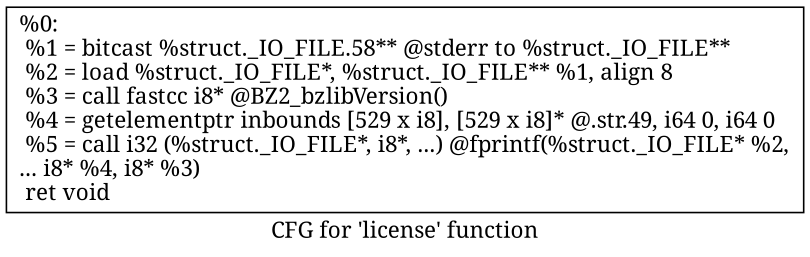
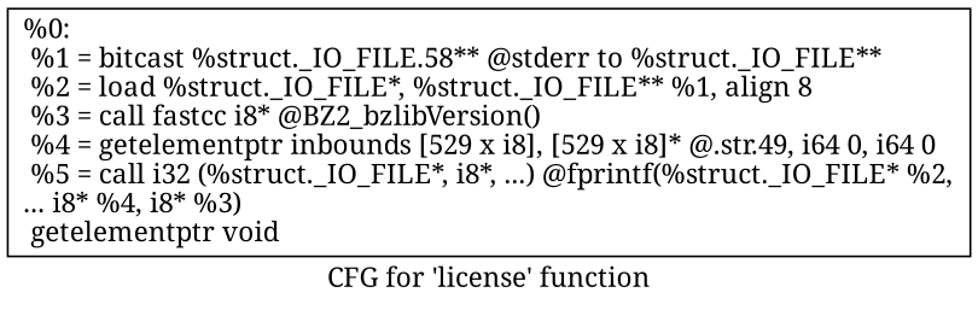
  digraph {
    label="CFG for 'license' function"
    fontname="Noto Serif"
-   n1 [label="{%0:\l  %1 = bitcast %struct._IO_FILE.58** @stderr to %struct._IO_FILE**\l  %2 = load %struct._IO_FILE*, %struct._IO_FILE** %1, align 8\l  %3 = call fastcc i8* @BZ2_bzlibVersion()\l  %4 = getelementptr inbounds [529 x i8], [529 x i8]* @.str.49, i64 0, i64 0\l  %5 = call i32 (%struct._IO_FILE*, i8*, ...) @fprintf(%struct._IO_FILE* %2,\l... i8* %4, i8* %3)\l  ret void\l}" shape=record fontname="Noto Serif"]
+   n1 [label="{%0:\l  %1 = bitcast %struct._IO_FILE.58** @stderr to %struct._IO_FILE**\l  %2 = load %struct._IO_FILE*, %struct._IO_FILE** %1, align 8\l  %3 = call fastcc i8* @BZ2_bzlibVersion()\l  %4 = getelementptr inbounds [529 x i8], [529 x i8]* @.str.49, i64 0, i64 0\l  %5 = call i32 (%struct._IO_FILE*, i8*, ...) @fprintf(%struct._IO_FILE* %2,\l... i8* %4, i8* %3)\l  getelementptr void\l}" shape=record fontname="Noto Serif"]
  }
